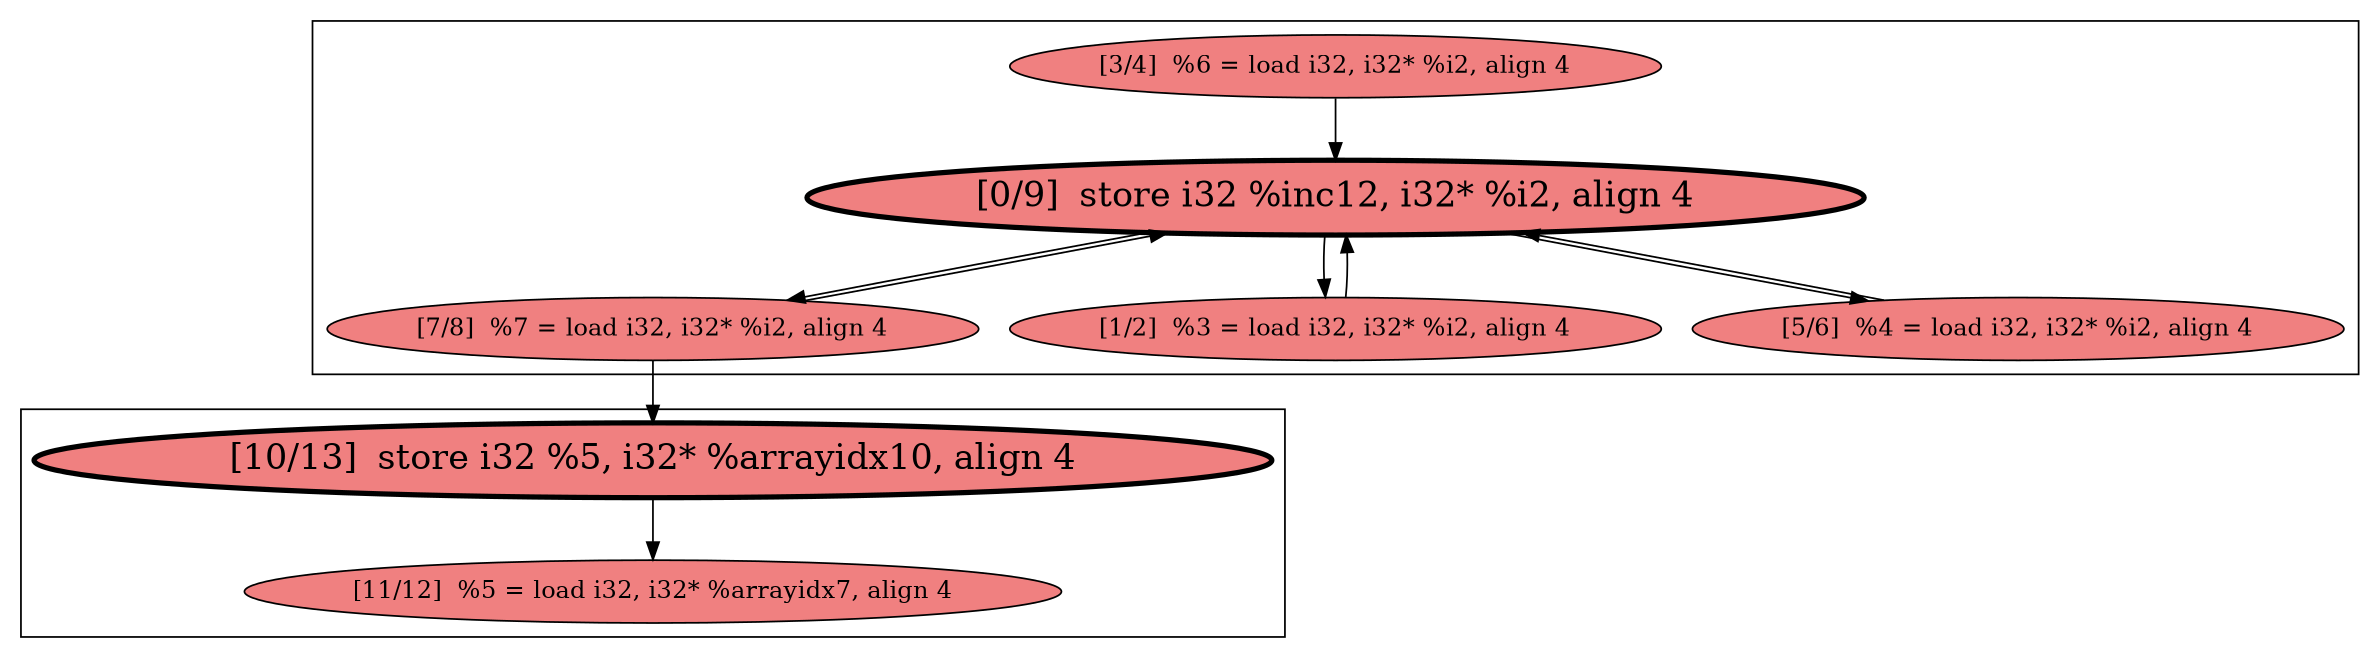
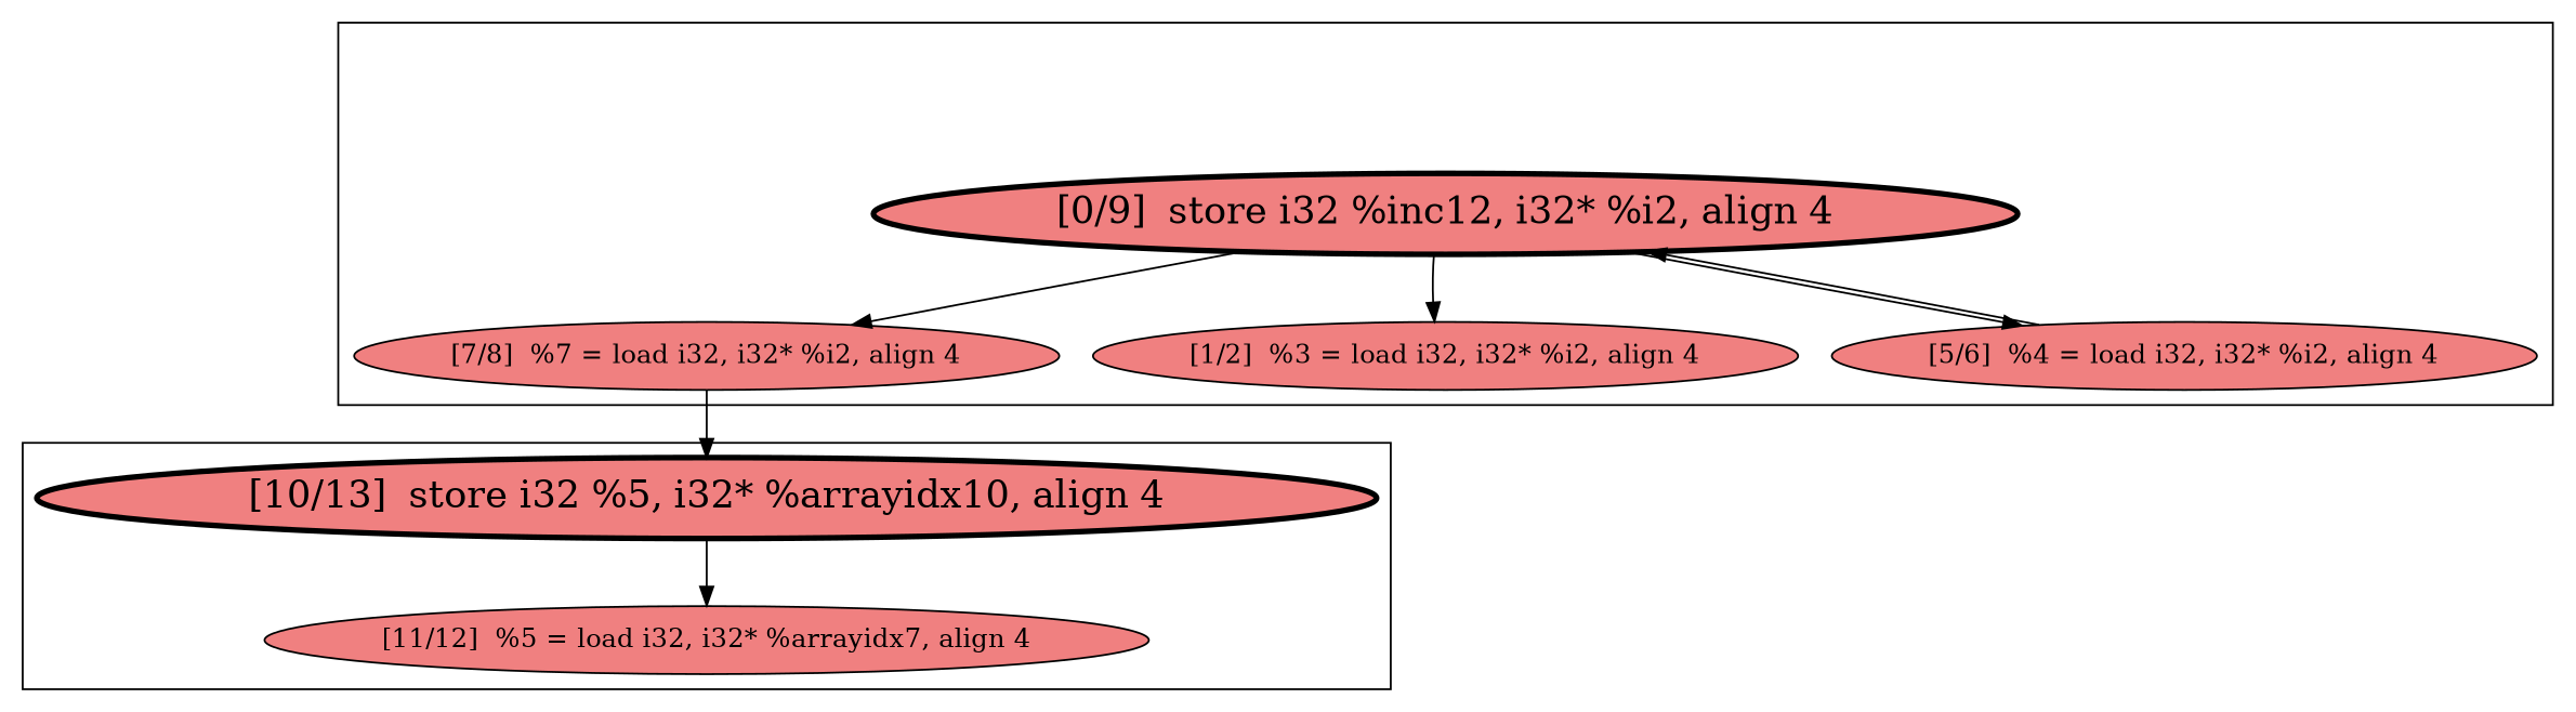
  digraph {
    node [fillcolor=lightcoral shape=ellipse style=filled]
    n1 [fontsize=20 label="[10/13]  store i32 %5, i32* %arrayidx10, align 4" penwidth=3.0]
    n2 [label="[11/12]  %5 = load i32, i32* %arrayidx7, align 4"]
    n3 [fontsize=20 label="[0/9]  store i32 %inc12, i32* %i2, align 4" penwidth=3.0]
    n4 [label="[7/8]  %7 = load i32, i32* %i2, align 4"]
-   n5 [label="[3/4]  %6 = load i32, i32* %i2, align 4"]
    n6 [label="[1/2]  %3 = load i32, i32* %i2, align 4"]
    n7 [label="[5/6]  %4 = load i32, i32* %i2, align 4"]
    subgraph cluster_1 {
      n1
      n2
    }
    subgraph cluster_2 {
      n3
      n4
-     n5
      n6
      n7
    }
    n1 -> n2
    n3 -> n4
    n3 -> n6
    n3 -> n7
    n4 -> n1
-   n4 -> n3
-   n5 -> n3
-   n6 -> n3
    n7 -> n3
  }
